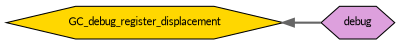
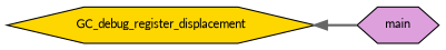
  digraph {
    rankdir=LR
    fontname=Lato
    node [color=black fontname=Lato fontsize=10 shape=hexagon style=filled]
    n1 [fillcolor=gold fontcolor=black height=0.2 label=GC_debug_register_displacement width=0.4]
-   n2 [fillcolor=plum height=0.2 label=debug width=0.4]
+   n2 [fillcolor=plum height=0.2 label=main width=0.4]
    n1 -> n2 [color=gray40 dir=back fontname=Lato fontsize=10 labelfontname=Helvetica labelfontsize=10 style=bold]
  }
